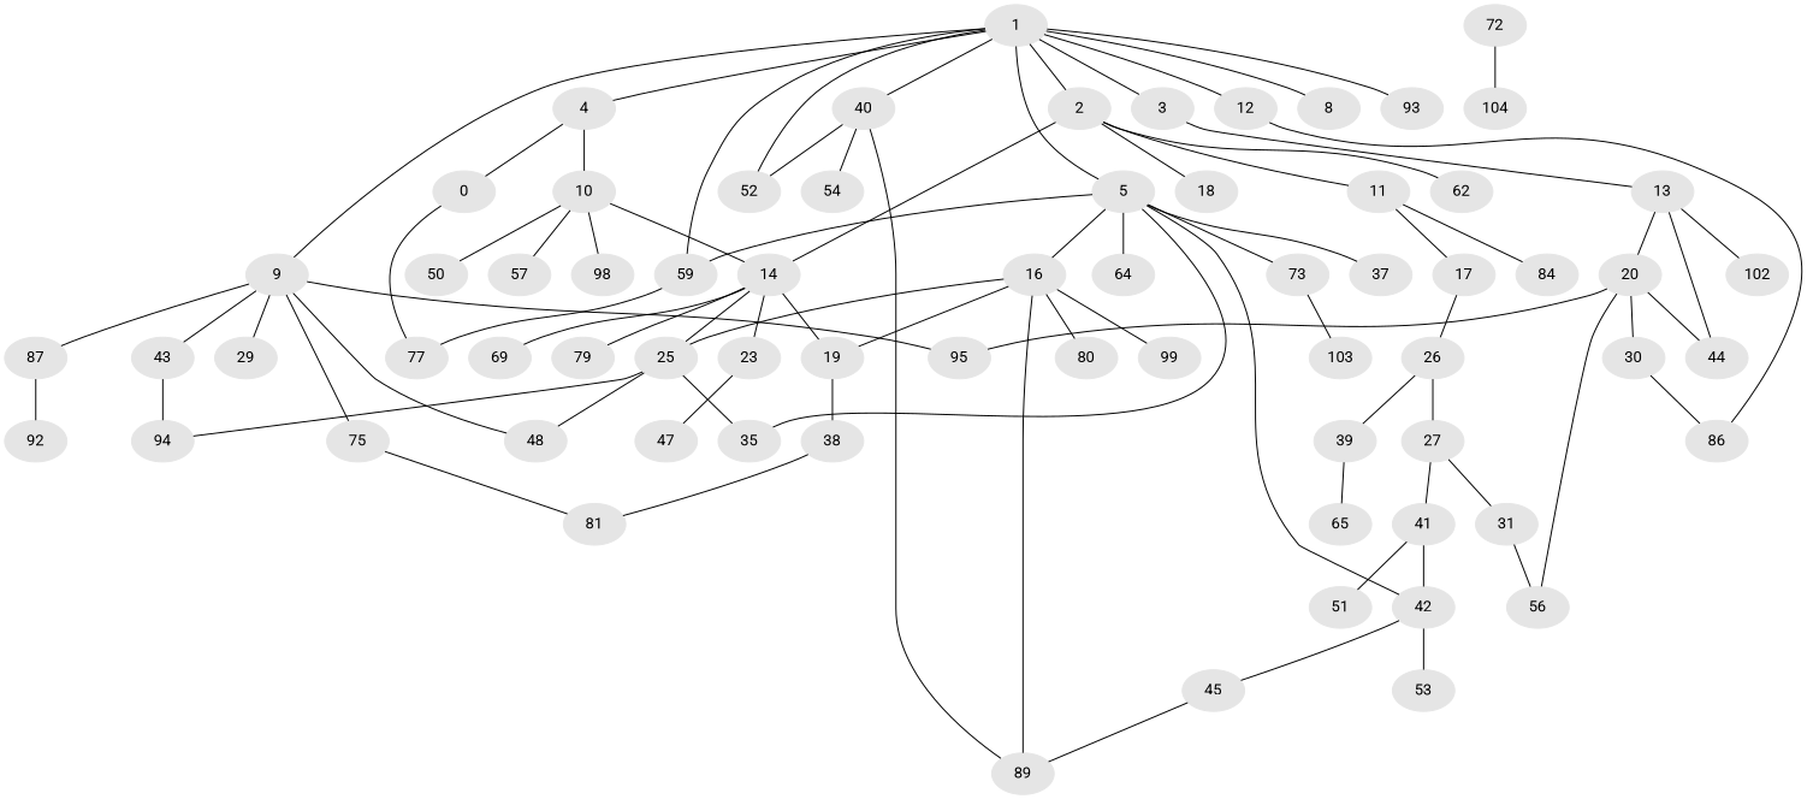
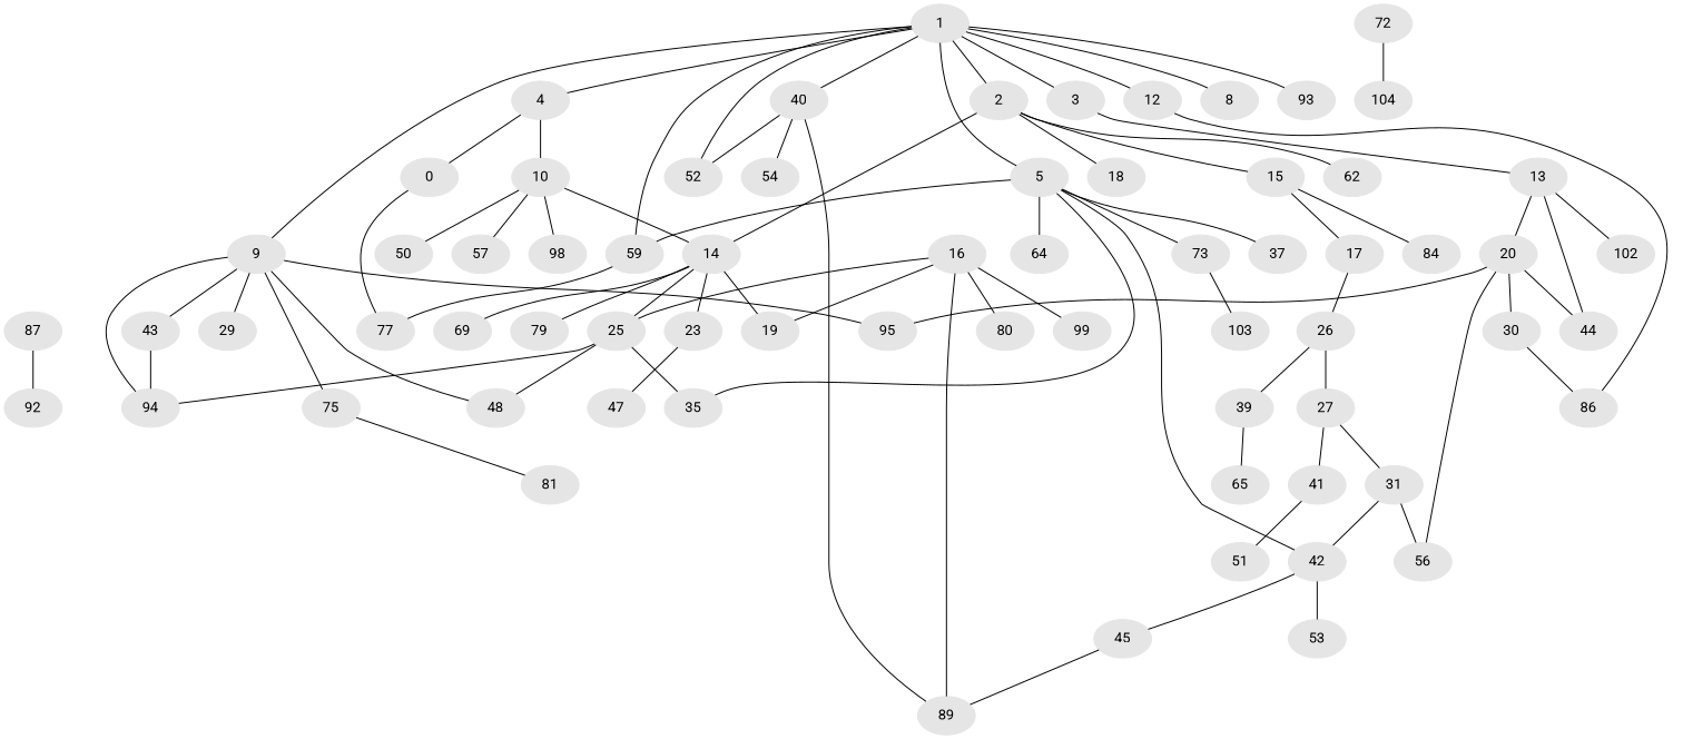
  graph {
    fontname=Roboto
    node [color=gray90 fontname=Roboto style=filled]
    edge [fontname=Roboto]
    1 [super="+7"]
    2
    3
    4 [super="+22"]
    5 [super="+34"]
    8
    9 [super="+11"]
    12
    40 [super="+55"]
    52
    59 [super="+71"]
    93
    14 [super="+24"]
-   15 [super="+101" label=11]
+   15 [super="+101"]
    18 [super="+33"]
    62 [super="+70"]
    13 [super="+28"]
    n18 [label=0 super="+67"]
    10 [super="+46"]
    16 [super="+76"]
    35
    37
    42 [super="+88"]
    64
    73 [super="+78"]
    29 [super="+36"]
    43 [super="+91"]
    48
    75 [super="+100"]
    87
    95
    86
    89 [super="+90"]
    54
    77 [super="+83"]
    19 [super="+21"]
    23
    25 [super="+49"]
    69
    79
    17
    84
    20 [super="+58"]
    44
    102
    50
    57
    98
    80
    99
    45
    53 [super="+85"]
    103
    94
    81
    92 [super="+97"]
    30 [super="+68"]
    56 [super="+60"]
-   38
    47
    26 [super="+32"]
    27 [super="+96"]
    39 [super="+63"]
    72
    104
    31 [super="+61"]
    41
    65
    51 [super="+66"]
    1 -- 2
    1 -- 3
    1 -- 4
    1 -- 5
    1 -- 8
    1 -- 9
    1 -- 12
    1 -- 40
    1 -- 52
    1 -- 59
    1 -- 93
    2 -- 14
    2 -- 15
    2 -- 18
    2 -- 62
    3 -- 13
    4 -- n18
    4 -- 10
    5 -- 59
-   5 -- 16
    5 -- 35
    5 -- 37
    5 -- 42
    5 -- 64
    5 -- 73
    9 -- 29
    9 -- 43
    9 -- 48
    9 -- 75
-   9 -- 87
+   9 -- 94
    9 -- 95
    12 -- 86
    40 -- 52
    40 -- 89
    40 -- 54
    59 -- 77
    14 -- 19
    14 -- 23
    14 -- 25
    14 -- 69
    14 -- 79
    15 -- 17
    15 -- 84
    13 -- 20
    13 -- 44
    13 -- 102
    n18 -- 77
    10 -- 14
    10 -- 50
    10 -- 57
    10 -- 98
    16 -- 89
    16 -- 19
    16 -- 25
    16 -- 80
    16 -- 99
    42 -- 45
    42 -- 53
    73 -- 103
    43 -- 94
    75 -- 81
    87 -- 92
-   19 -- 38
    23 -- 47
    25 -- 35
    25 -- 48
    25 -- 94
    17 -- 26
    20 -- 95
    20 -- 44
    20 -- 30
    20 -- 56
    45 -- 89
    30 -- 86
-   38 -- 81
    26 -- 27
    26 -- 39
    27 -- 31
    27 -- 41
    39 -- 65
    72 -- 104
-   41 -- 42
+   31 -- 42
    31 -- 56
    41 -- 51
  }
